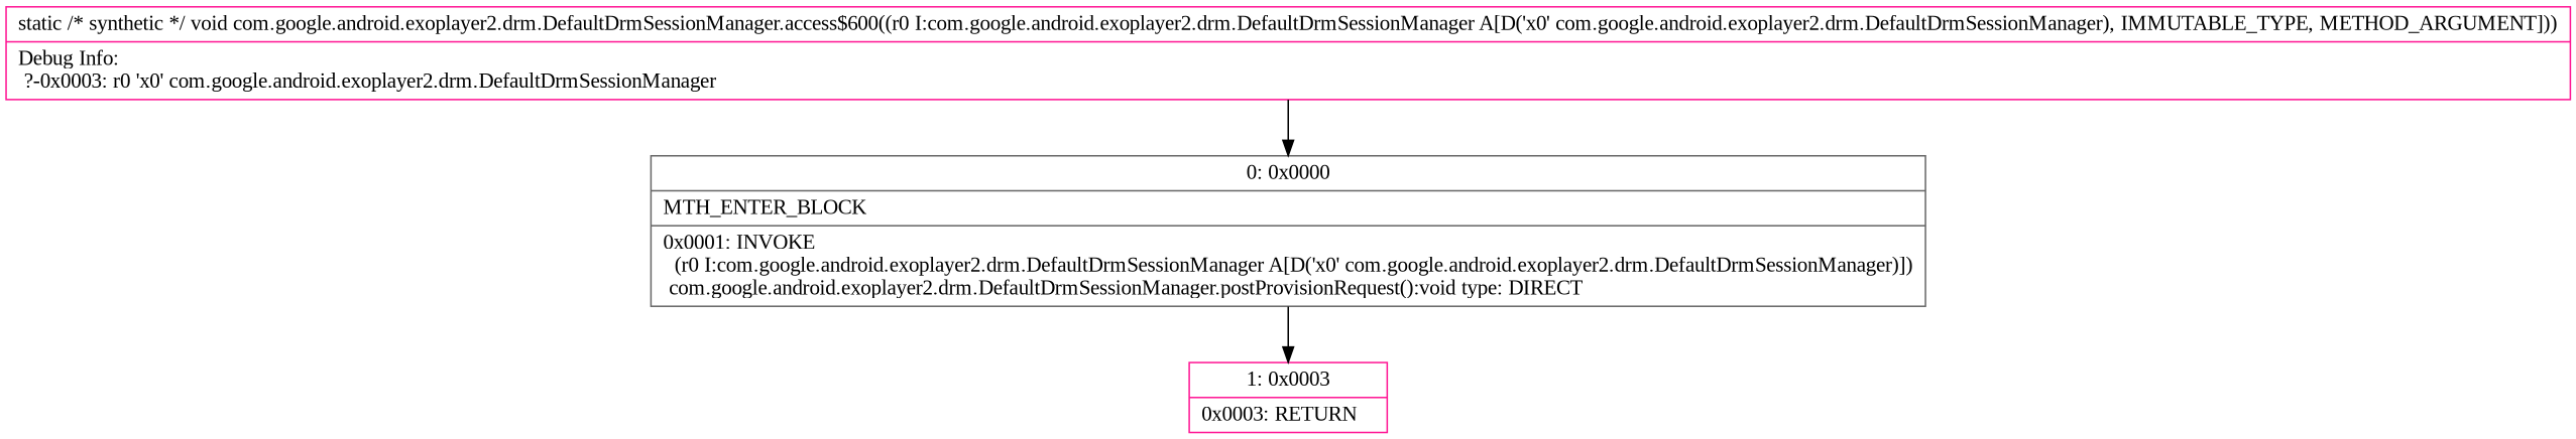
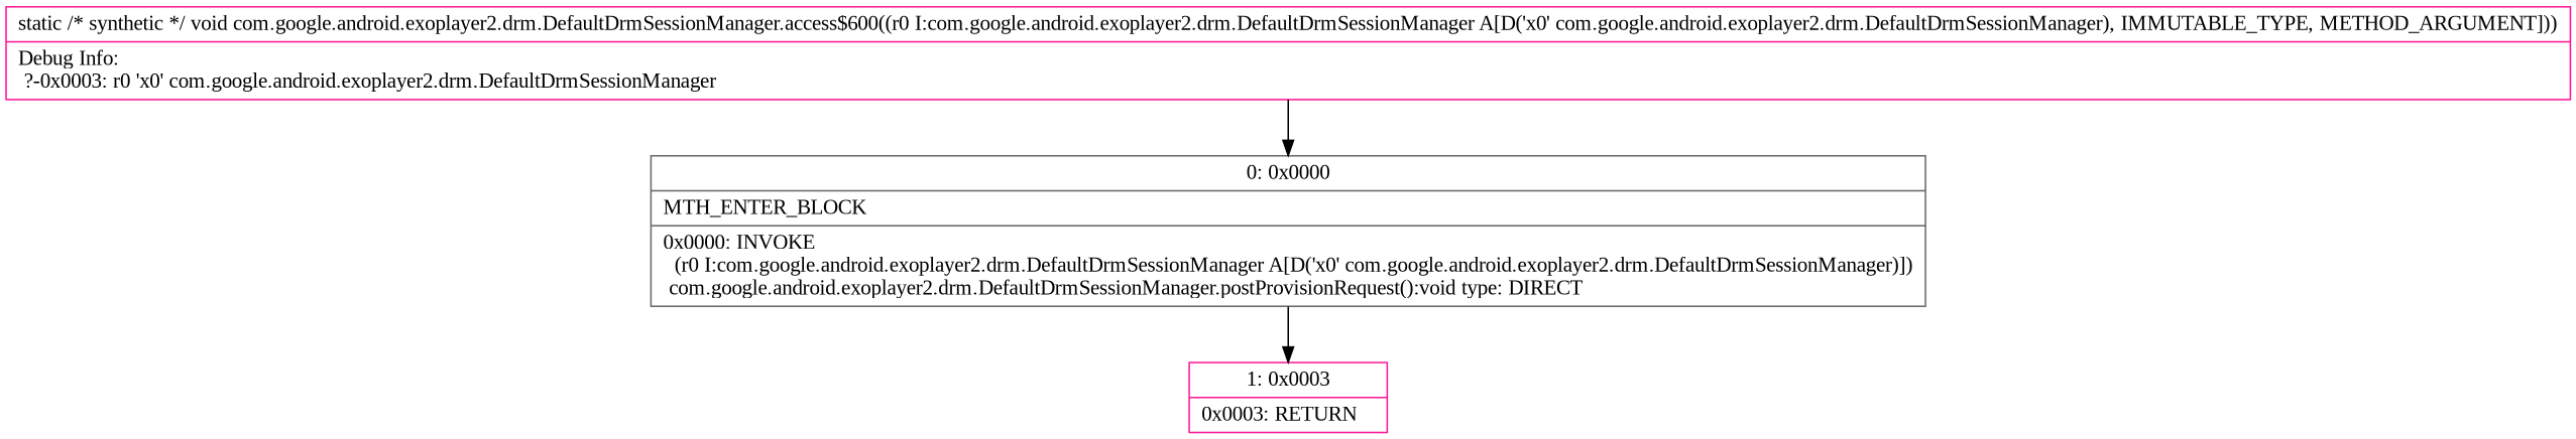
  digraph {
    fontname="Liberation Serif"
    node [shape=record color=deeppink fontname="Liberation Serif"]
    edge [fontname="Liberation Serif"]
-   n1 [label="{0\:\ 0x0000|MTH_ENTER_BLOCK\l|0x0001: INVOKE  \l  (r0 I:com.google.android.exoplayer2.drm.DefaultDrmSessionManager A[D('x0' com.google.android.exoplayer2.drm.DefaultDrmSessionManager)])\l com.google.android.exoplayer2.drm.DefaultDrmSessionManager.postProvisionRequest():void type: DIRECT \l}" color=gray40]
+   n1 [label="{0\:\ 0x0000|MTH_ENTER_BLOCK\l|0x0000: INVOKE  \l  (r0 I:com.google.android.exoplayer2.drm.DefaultDrmSessionManager A[D('x0' com.google.android.exoplayer2.drm.DefaultDrmSessionManager)])\l com.google.android.exoplayer2.drm.DefaultDrmSessionManager.postProvisionRequest():void type: DIRECT \l}" color=gray40]
    n2 [label="{1\:\ 0x0003|0x0003: RETURN   \l}"]
    n3 [label="{static \/* synthetic *\/ void com.google.android.exoplayer2.drm.DefaultDrmSessionManager.access$600((r0 I:com.google.android.exoplayer2.drm.DefaultDrmSessionManager A[D('x0' com.google.android.exoplayer2.drm.DefaultDrmSessionManager), IMMUTABLE_TYPE, METHOD_ARGUMENT]))  | Debug Info:\l  ?\-0x0003: r0 'x0' com.google.android.exoplayer2.drm.DefaultDrmSessionManager\l}"]
    n1 -> n2
    n3 -> n1
  }
